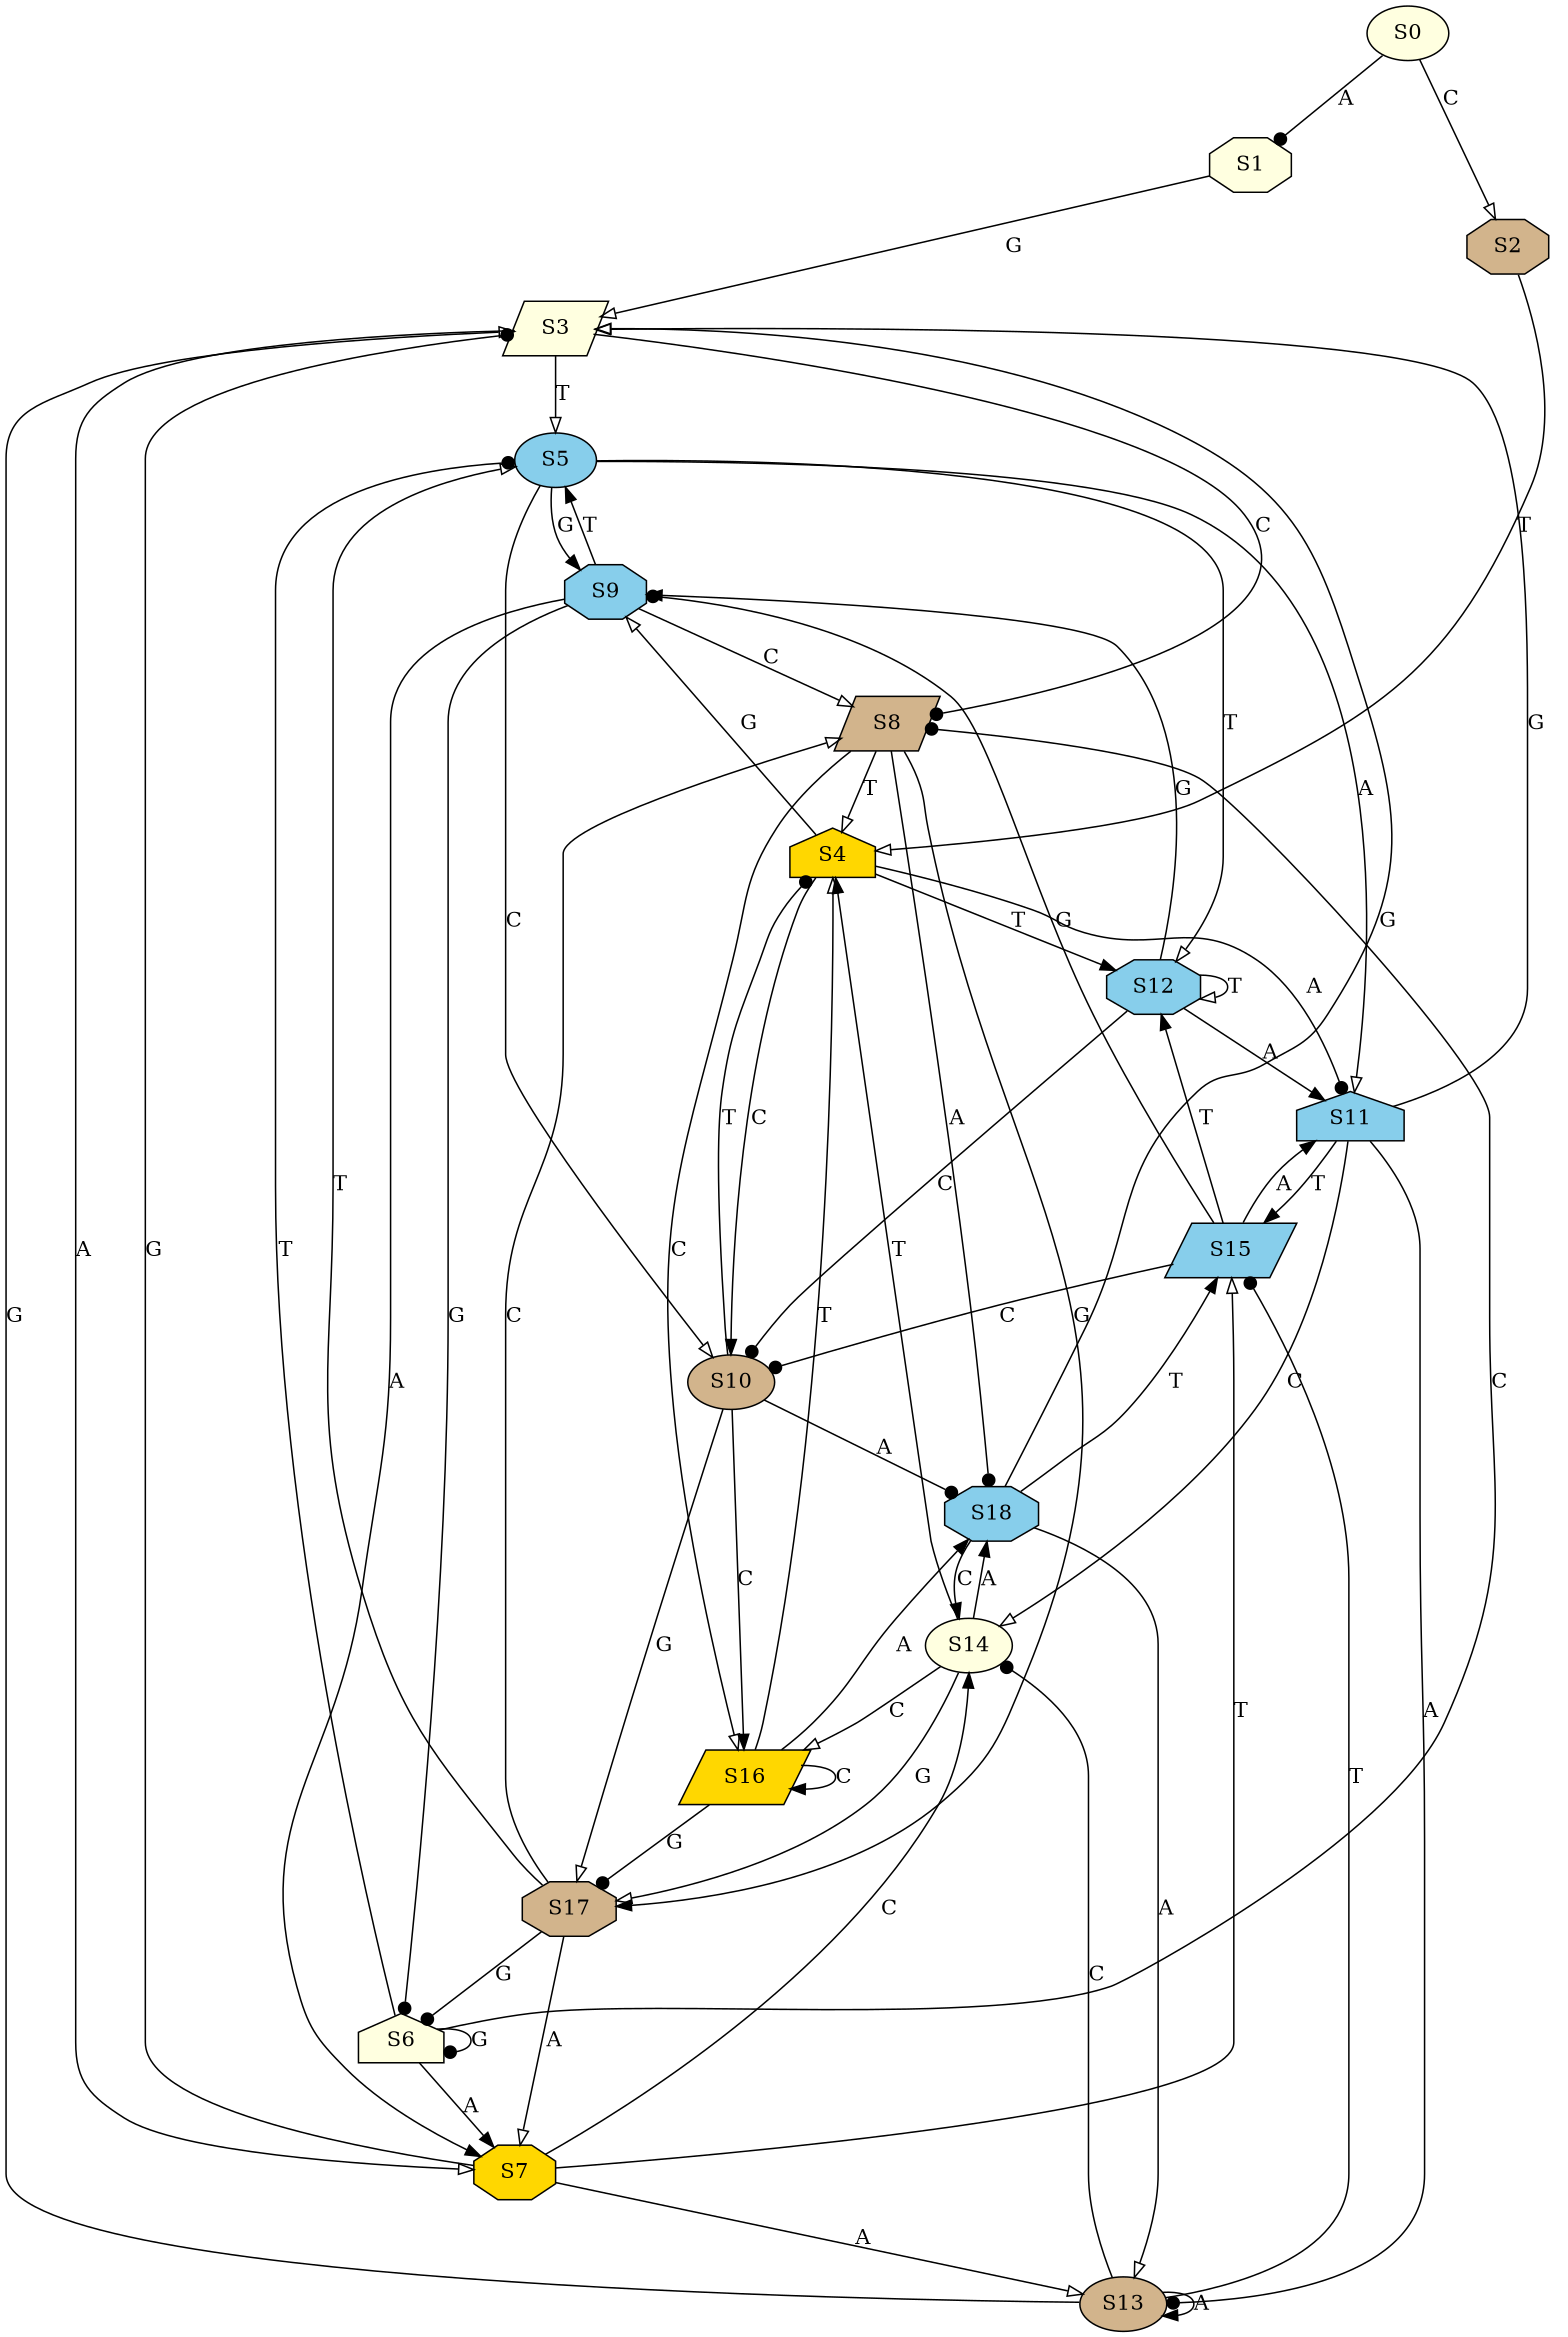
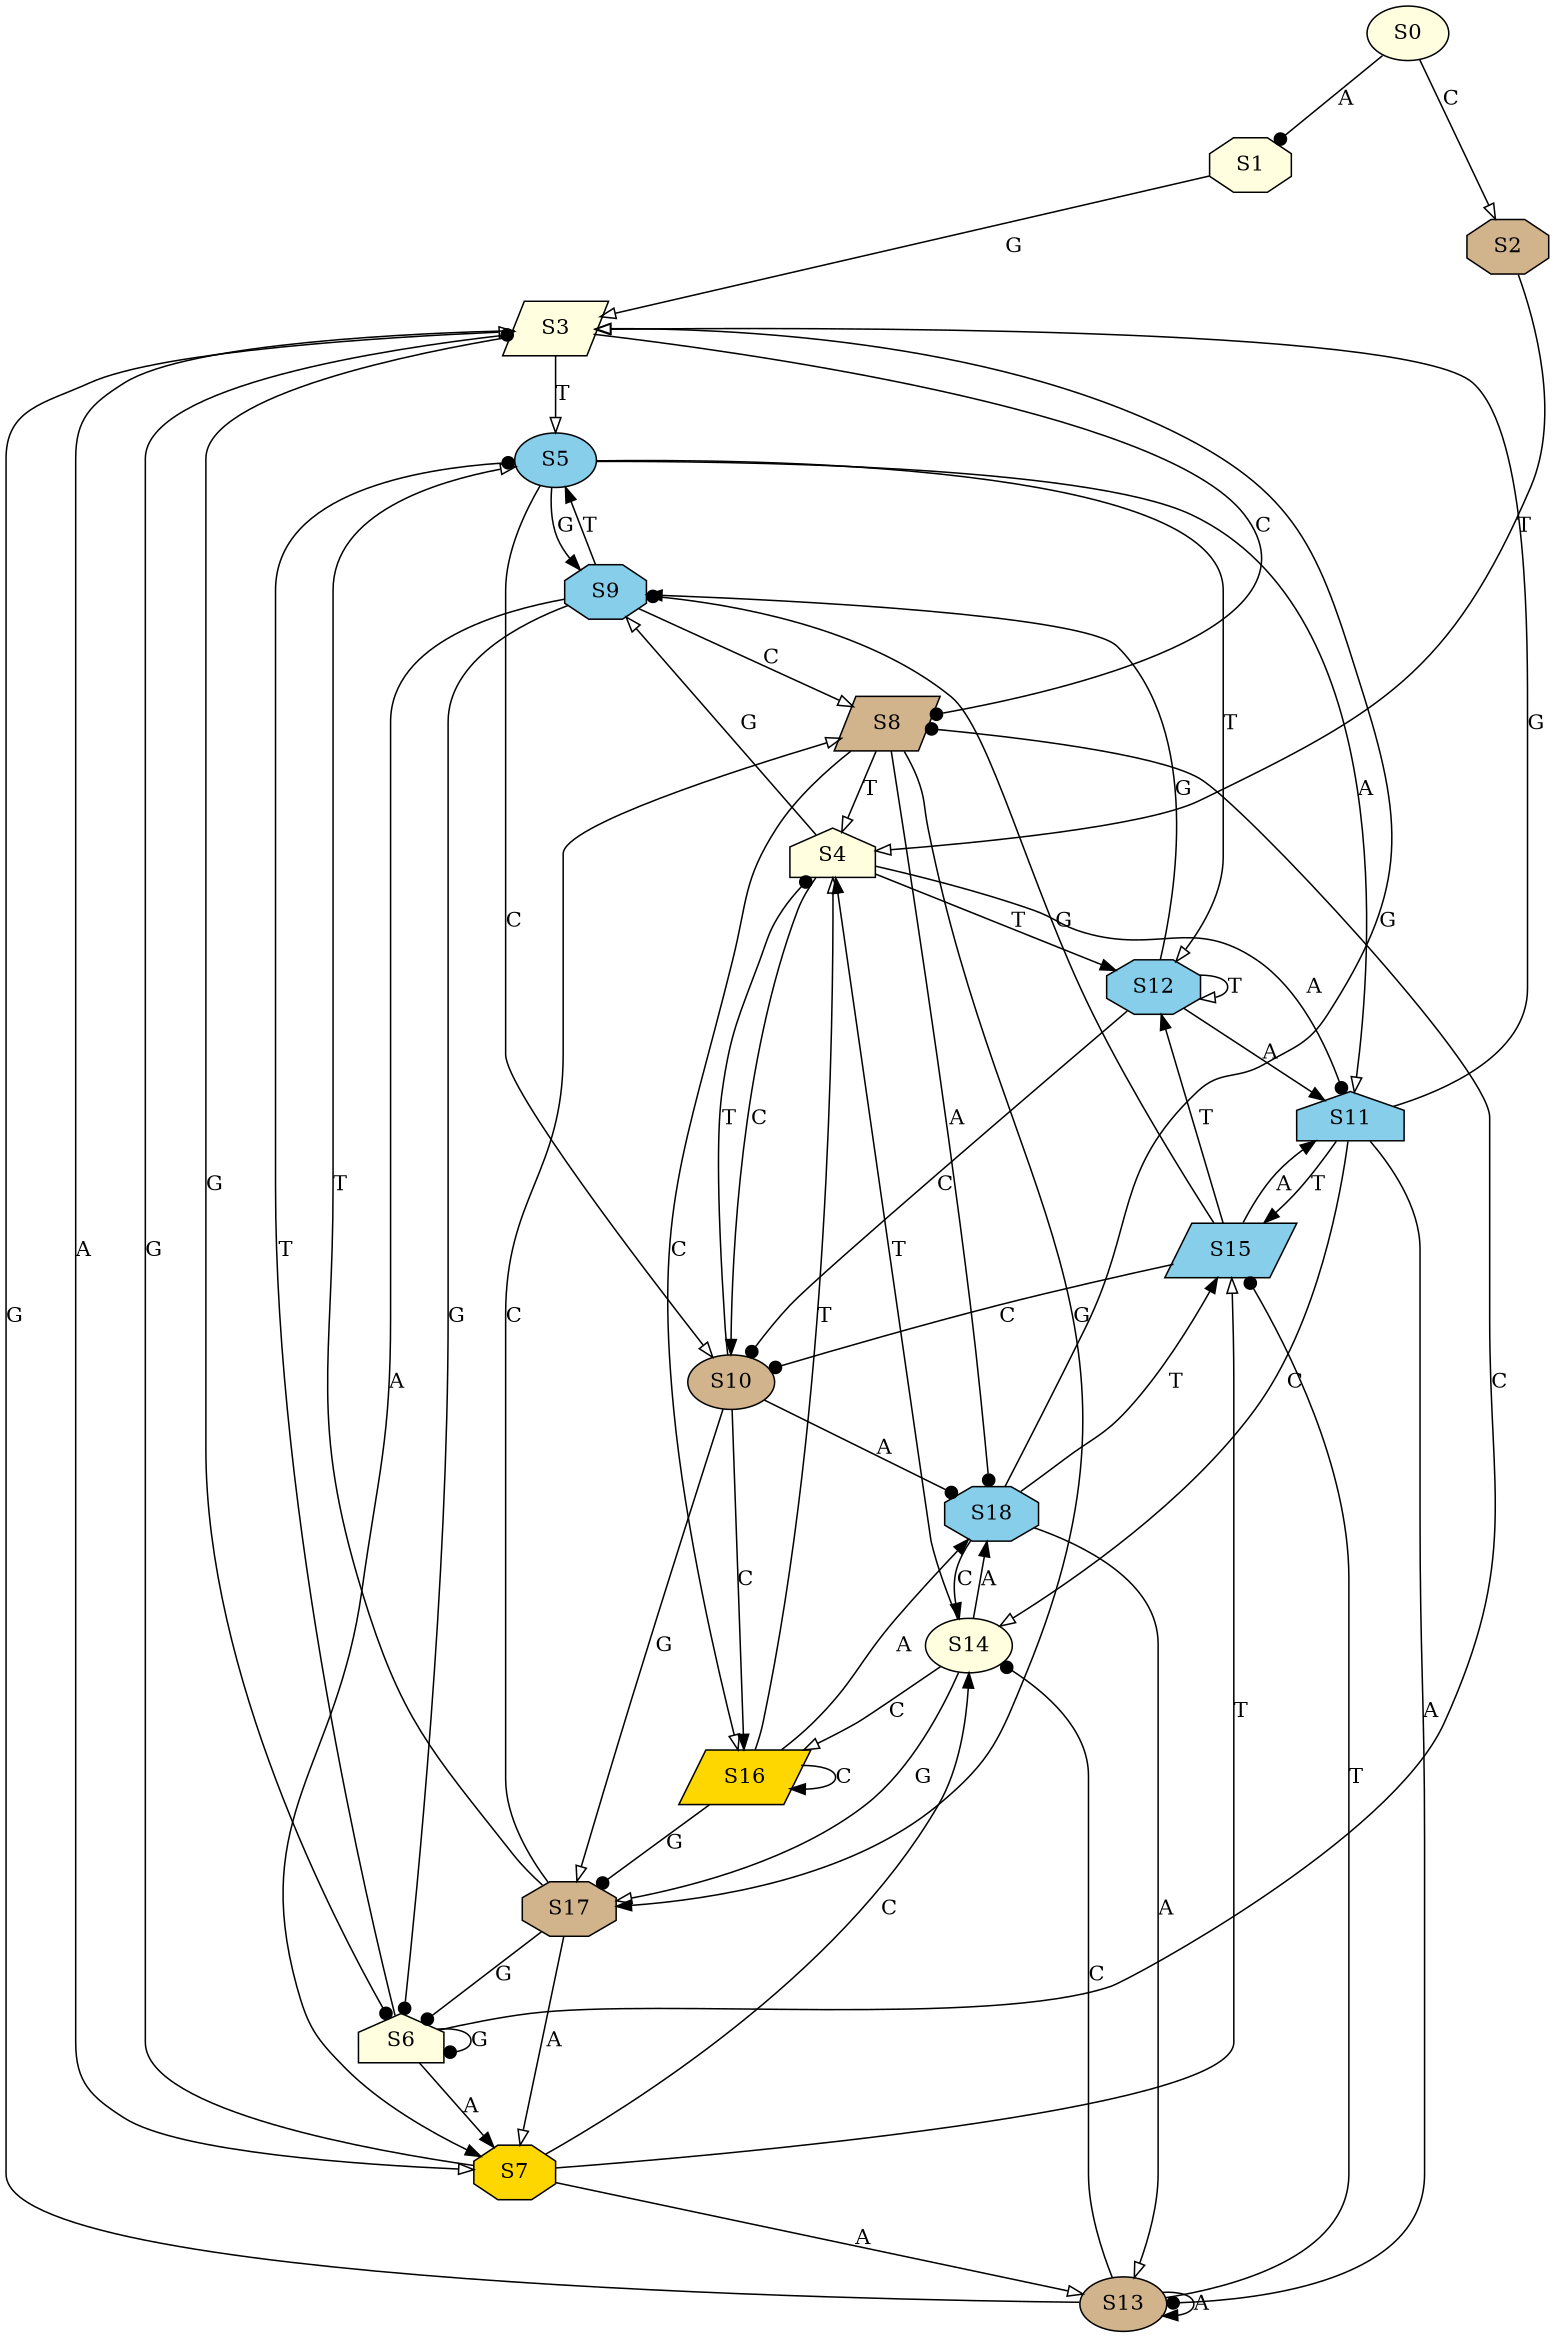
  strict digraph {
    node [fillcolor=lightyellow shape=octagon style=filled]
    edge [arrowhead=onormal]
    S0 [shape=ellipse]
    S1
    S2 [fillcolor=tan]
    S3 [shape=parallelogram]
-   S4 [fillcolor=gold shape=house]
+   S4 [shape=house]
    S5 [fillcolor=skyblue shape=ellipse]
    S6 [shape=house]
    S7 [fillcolor=gold]
    S8 [fillcolor=tan shape=parallelogram]
    S9 [fillcolor=skyblue]
    S10 [fillcolor=tan shape=ellipse]
    S11 [fillcolor=skyblue shape=house]
    S12 [fillcolor=skyblue]
    S13 [fillcolor=tan shape=ellipse]
    S14 [shape=ellipse]
    S15 [fillcolor=skyblue shape=parallelogram]
    S16 [fillcolor=gold shape=parallelogram]
    S17 [fillcolor=tan]
    S18 [fillcolor=skyblue]
    S0 -> S1 [arrowhead=dot label=A]
    S0 -> S2 [label=C]
    S1 -> S3 [label=G]
    S2 -> S4 [label=T]
    S3 -> S5 [label=T]
+   S3 -> S6 [arrowhead=dot label=G]
    S3 -> S7 [label=A]
    S3 -> S8 [arrowhead=dot label=C]
    S4 -> S9 [label=G]
    S4 -> S10 [arrowhead=normal label=C]
    S4 -> S11 [arrowhead=dot label=A]
    S4 -> S12 [arrowhead=normal label=T]
    S5 -> S9 [arrowhead=normal label=G]
    S5 -> S10 [label=C]
    S5 -> S11 [label=A]
    S5 -> S12 [label=T]
    S6 -> S5 [arrowhead=dot label=T]
    S6 -> S6 [arrowhead=dot label=G]
    S6 -> S7 [arrowhead=normal label=A]
    S6 -> S8 [arrowhead=dot label=C]
    S7 -> S3 [arrowhead=dot label=G]
    S7 -> S13 [label=A]
    S7 -> S14 [arrowhead=normal label=C]
    S7 -> S15 [label=T]
    S8 -> S4 [label=T]
    S8 -> S16 [label=C]
    S8 -> S17 [arrowhead=normal label=G]
    S8 -> S18 [arrowhead=dot label=A]
    S9 -> S5 [arrowhead=normal label=T]
    S9 -> S6 [arrowhead=dot label=G]
    S9 -> S7 [arrowhead=normal label=A]
    S9 -> S8 [label=C]
    S10 -> S4 [arrowhead=dot label=T]
    S10 -> S16 [arrowhead=normal label=C]
    S10 -> S17 [label=G]
    S10 -> S18 [arrowhead=dot label=A]
    S11 -> S3 [label=G]
    S11 -> S13 [arrowhead=dot label=A]
    S11 -> S14 [label=C]
    S11 -> S15 [arrowhead=normal label=T]
    S12 -> S9 [arrowhead=normal label=G]
    S12 -> S10 [arrowhead=dot label=C]
    S12 -> S11 [arrowhead=normal label=A]
    S12 -> S12 [label=T]
    S13 -> S3 [label=G]
    S13 -> S13 [arrowhead=normal label=A]
    S13 -> S14 [arrowhead=dot label=C]
    S13 -> S15 [arrowhead=dot label=T]
    S14 -> S4 [arrowhead=normal label=T]
    S14 -> S16 [label=C]
    S14 -> S17 [label=G]
    S14 -> S18 [arrowhead=normal label=A]
    S15 -> S9 [arrowhead=dot label=G]
    S15 -> S10 [arrowhead=dot label=C]
    S15 -> S11 [arrowhead=normal label=A]
    S15 -> S12 [arrowhead=normal label=T]
    S16 -> S4 [label=T]
    S16 -> S16 [arrowhead=normal label=C]
    S16 -> S17 [arrowhead=dot label=G]
    S16 -> S18 [arrowhead=normal label=A]
    S17 -> S5 [label=T]
    S17 -> S6 [arrowhead=dot label=G]
    S17 -> S7 [label=A]
    S17 -> S8 [label=C]
    S18 -> S3 [label=G]
    S18 -> S13 [label=A]
    S18 -> S14 [arrowhead=normal label=C]
    S18 -> S15 [arrowhead=normal label=T]
  }
